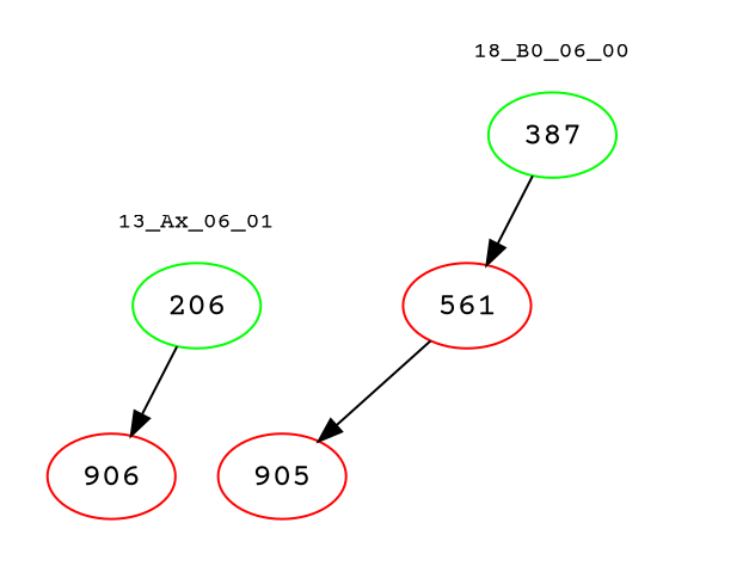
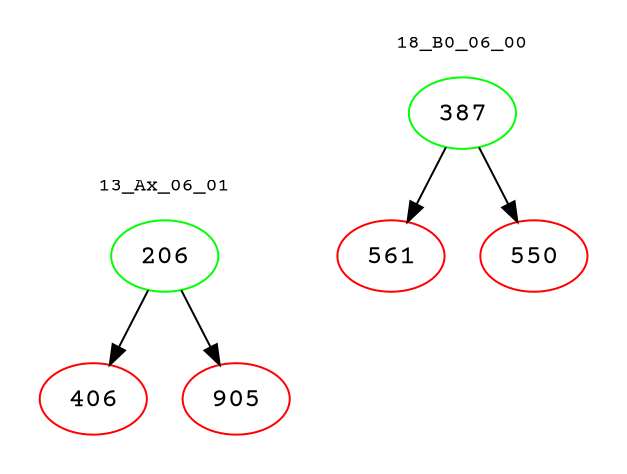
  digraph {
    fontname="Courier Prime"
    node [color=red fontname="Courier Prime"]
    edge [color=black fontname="Courier Prime"]
    n1 [color=green label=206]
    n2 [label=905]
-   n3 [label=906]
+   n3 [label=406]
    n4 [color=green label=387]
    n5 [label=561]
+   n6 [label=550]
    subgraph cluster_1 {
      color=white
      fontsize=10
      label="13_Ax_06_01"
      n1
      n2
      n3
    }
    subgraph cluster_2 {
      color=white
      fontsize=10
      label="18_B0_06_00"
      n4
      n5
+     n6
    }
-   n5 -> n2
+   n1 -> n2
    n1 -> n3
    n4 -> n5
+   n4 -> n6
  }
